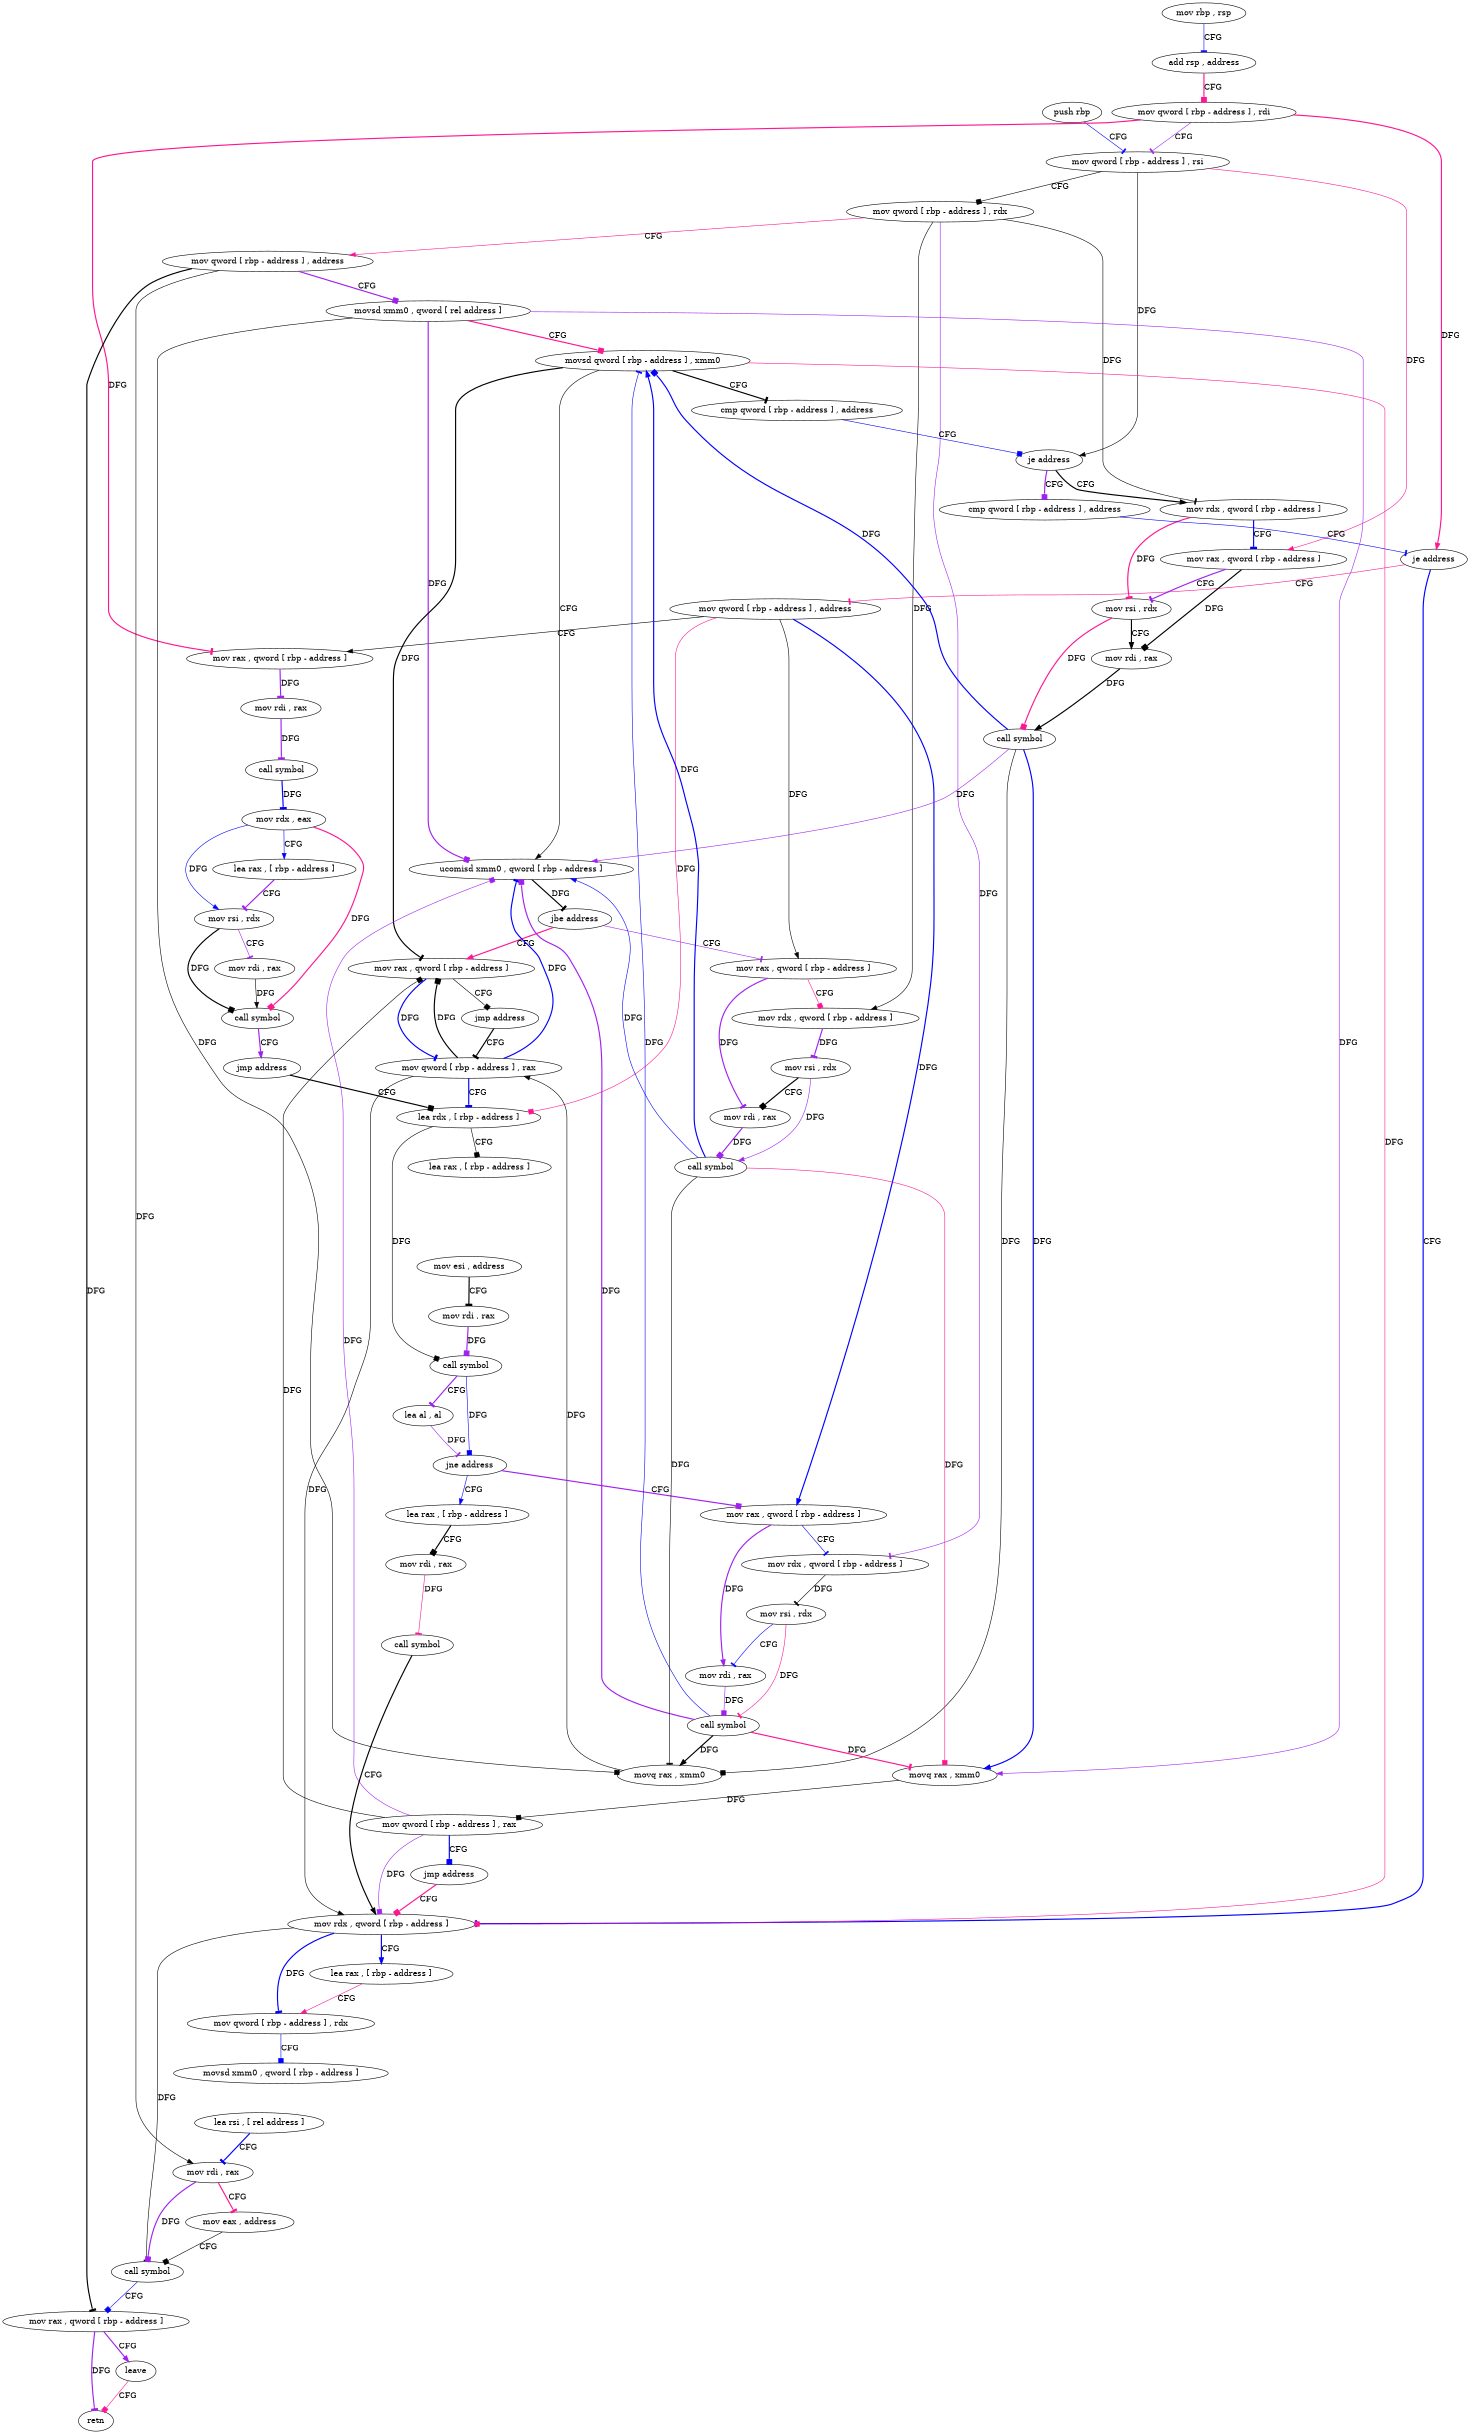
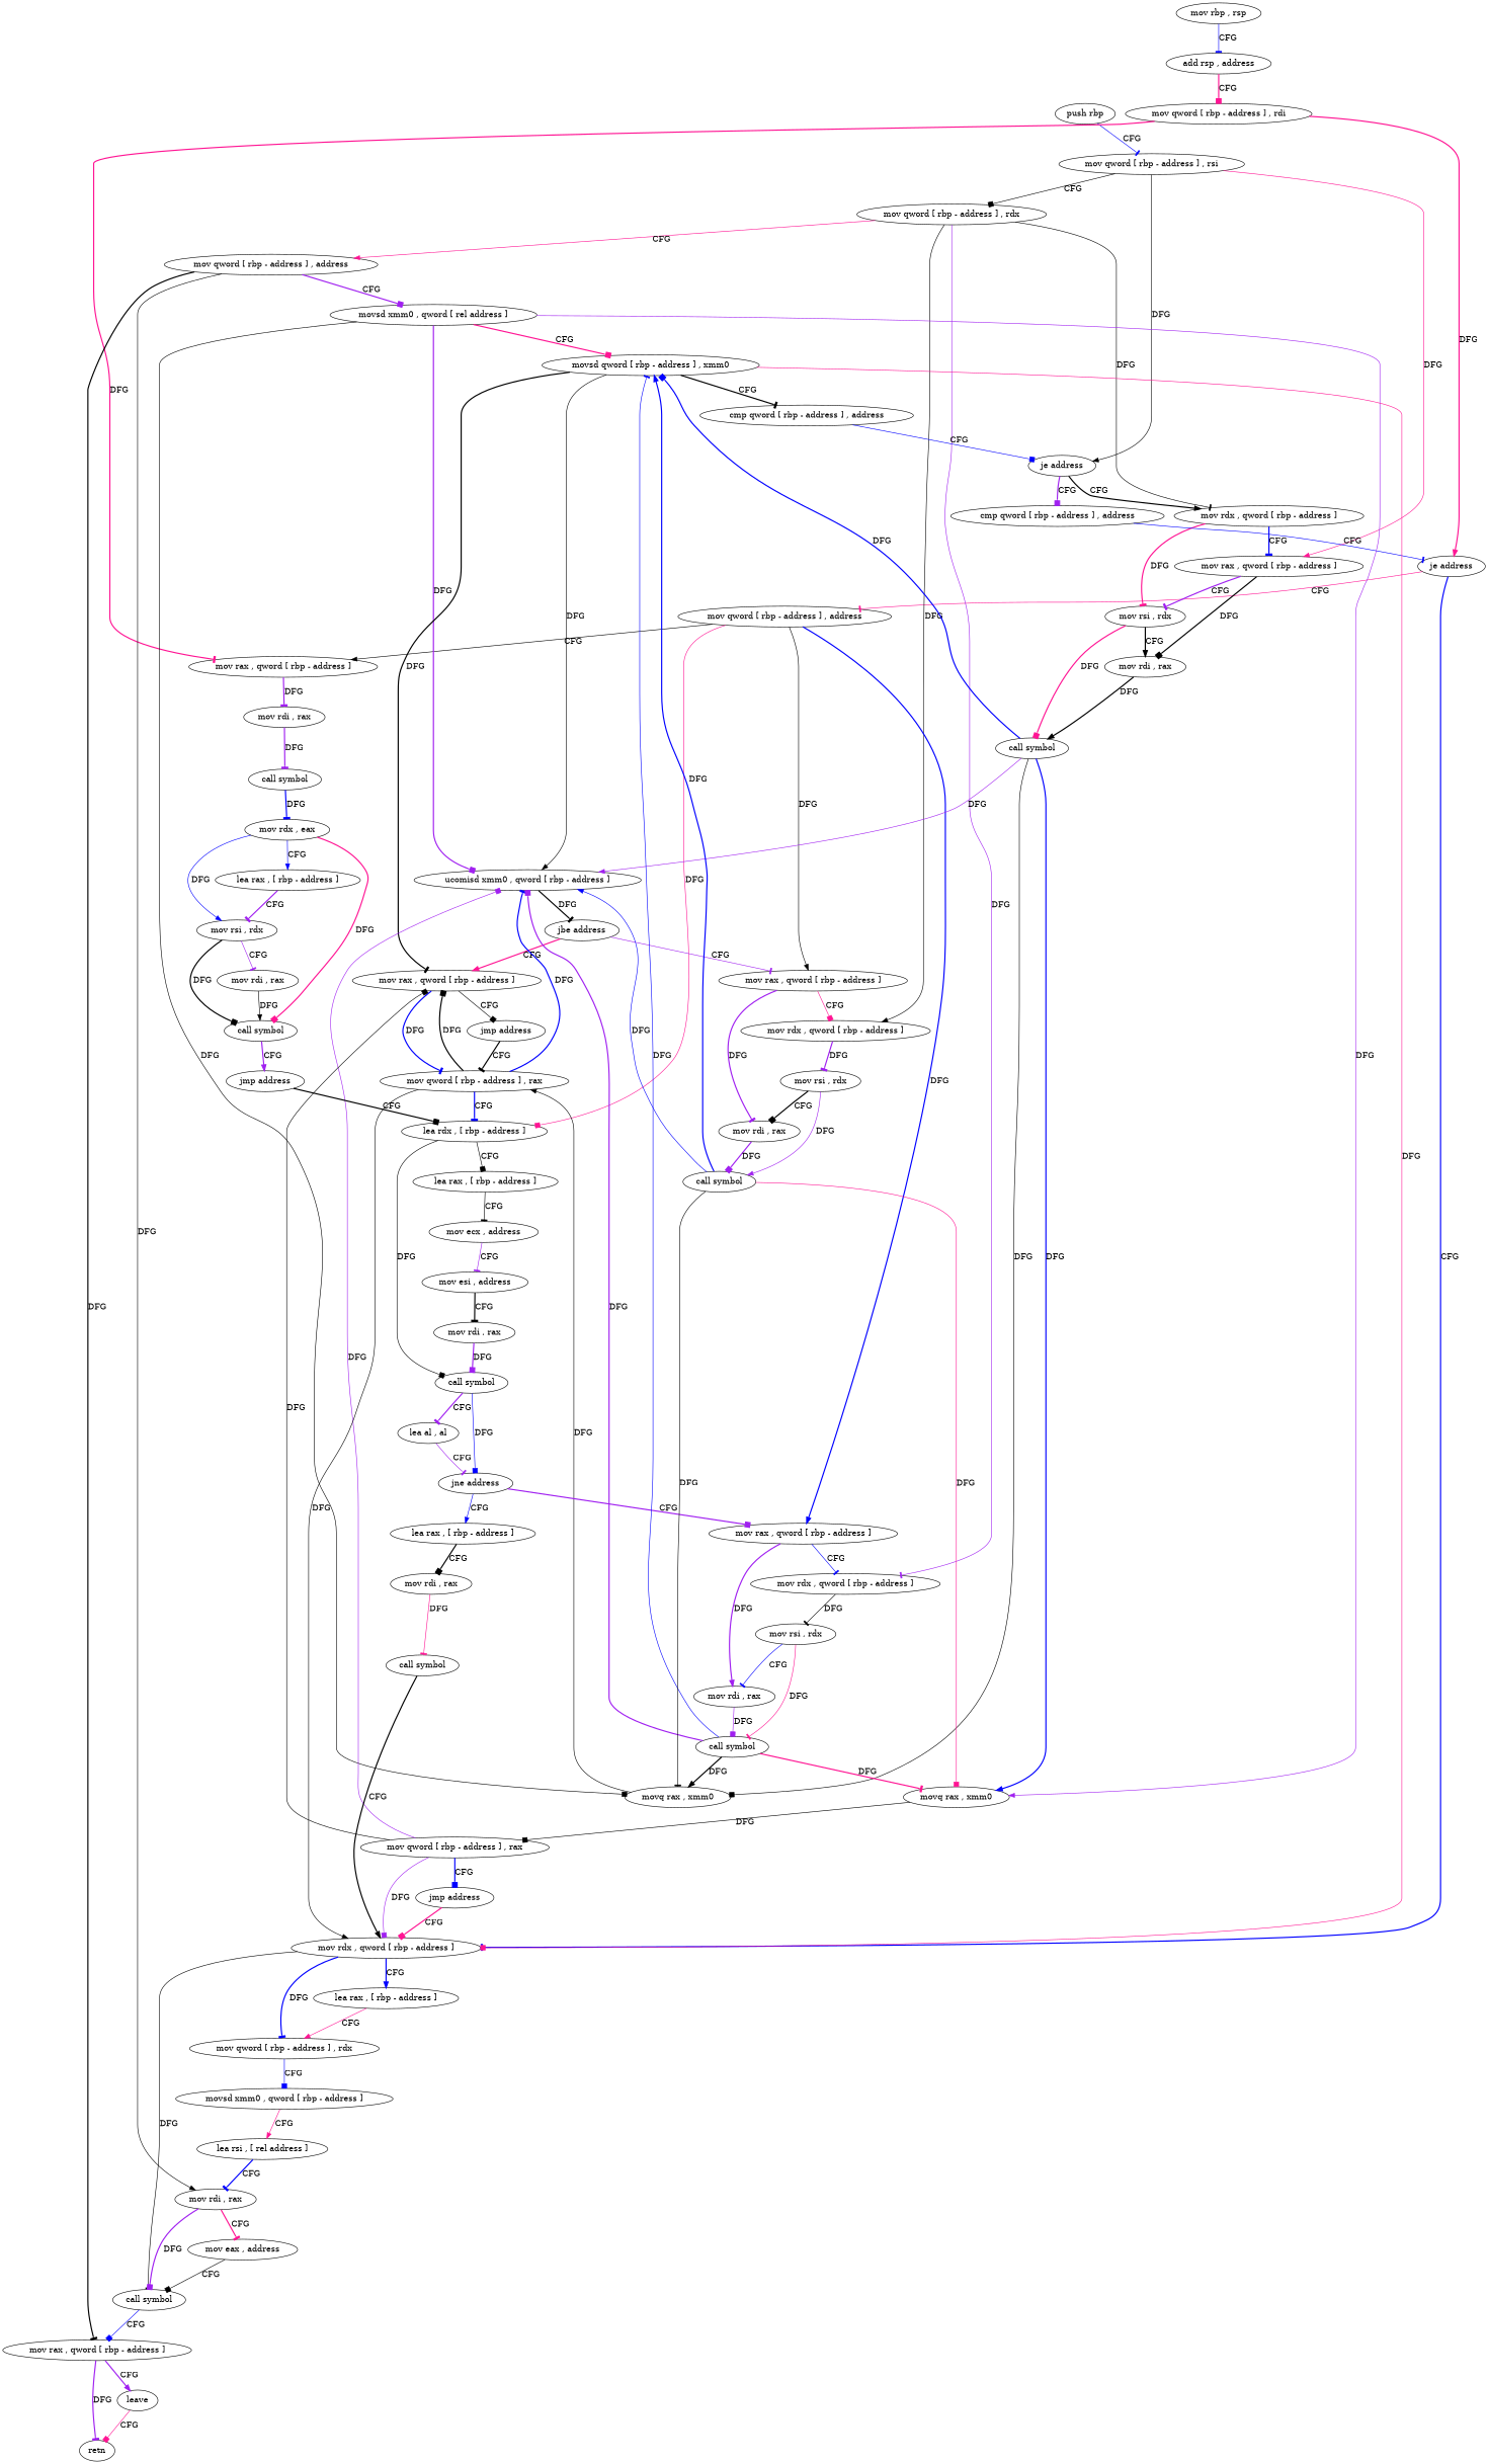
  digraph {
    edge [arrowhead=tee color=black style=solid]
    n1 [label="push rbp"]
    n2 [label="mov qword [ rbp - address ] , rsi"]
    n3 [label="mov rbp , rsp"]
    n4 [label="add rsp , address"]
    n5 [label="mov qword [ rbp - address ] , rdi"]
    n6 [label="je address"]
    n7 [label="mov rax , qword [ rbp - address ]"]
    n8 [label="mov qword [ rbp - address ] , rdx"]
    n9 [label="je address"]
    n10 [label="mov rax , qword [ rbp - address ]"]
    n11 [label="mov rdx , qword [ rbp - address ]"]
    n12 [label="mov qword [ rbp - address ] , address"]
    n13 [label="mov rdi , rax"]
    n14 [label="mov qword [ rbp - address ] , address"]
    n15 [label="mov rdx , qword [ rbp - address ]"]
    n16 [label="mov rdx , qword [ rbp - address ]"]
    n17 [label="mov rdx , qword [ rbp - address ]"]
    n18 [label="cmp qword [ rbp - address ] , address"]
    n19 [label="mov rsi , rdx"]
    n20 [label="mov rdi , rax"]
    n21 [label="movsd xmm0 , qword [ rel address ]"]
    n22 [label="mov rdi , rax"]
    n23 [label="mov rax , qword [ rbp - address ]"]
    n24 [label="mov rsi , rdx"]
    n25 [label="mov rsi , rdx"]
    n26 [label="movsd qword [ rbp - address ] , xmm0"]
    n27 [label="movq rax , xmm0"]
    n28 [label="ucomisd xmm0 , qword [ rbp - address ]"]
    n29 [label="movq rax , xmm0"]
    n30 [label="call symbol"]
    n31 [label="mov eax , address"]
    n32 [label=leave]
    n33 [label=retn]
    n34 [label="cmp qword [ rbp - address ] , address"]
    n35 [label="mov rax , qword [ rbp - address ]"]
    n36 [label="mov qword [ rbp - address ] , rax"]
    n37 [label="jbe address"]
    n38 [label="mov qword [ rbp - address ] , rax"]
    n39 [label="lea rax , [ rbp - address ]"]
    n40 [label="mov qword [ rbp - address ] , rdx"]
    n41 [label="jmp address"]
    n42 [label="call symbol"]
    n43 [label="lea rdx , [ rbp - address ]"]
    n44 [label="mov rax , qword [ rbp - address ]"]
    n45 [label="mov rax , qword [ rbp - address ]"]
    n46 [label="movsd xmm0 , qword [ rbp - address ]"]
    n47 [label="lea rax , [ rbp - address ]"]
    n48 [label="call symbol"]
    n49 [label="mov rdi , rax"]
    n50 [label="mov rdi , rax"]
    n51 [label="jmp address"]
    n52 [label="lea rsi , [ rel address ]"]
    n53 [label="call symbol"]
    n54 [label="mov rdx , eax"]
    n55 [label="lea rax , [ rbp - address ]"]
    n56 [label="mov rsi , rdx"]
    n57 [label="call symbol"]
    n58 [label="mov rdi , rax"]
    n59 [label="jmp address"]
+   n60 [label="mov ecx , address"]
    n61 [label="lea al , al"]
    n62 [label="jne address"]
    n63 [label="mov esi , address"]
    n64 [label="mov rdi , rax"]
    n65 [label="lea rax , [ rbp - address ]"]
    n66 [label="mov rdi , rax"]
    n67 [label="call symbol"]
    n68 [label="call symbol"]
    n69 [label="call symbol"]
    n1 -> n2 [color=blue label=CFG]
    n2 -> n8 [arrowhead=box label=CFG]
    n2 -> n9 [arrowhead=normal label=DFG]
    n2 -> n10 [arrowhead=normal color=deeppink label=DFG]
    n3 -> n4 [color=blue label=CFG]
    n4 -> n5 [arrowhead=box color=deeppink label=CFG style=bold]
-   n5 -> n2 [color=purple label=CFG]
    n5 -> n6 [arrowhead=normal color=deeppink label=DFG style=bold]
    n5 -> n7 [color=deeppink label=DFG style=bold]
    n6 -> n11 [color=blue label=CFG style=bold]
    n6 -> n12 [color=deeppink label=CFG]
    n7 -> n13 [color=purple label=DFG style=bold]
    n8 -> n14 [arrowhead=normal color=deeppink label=CFG]
    n8 -> n15 [label=DFG]
    n8 -> n16 [color=purple label=DFG]
    n8 -> n17 [arrowhead=normal label=DFG]
    n9 -> n15 [arrowhead=normal label=CFG style=bold]
    n9 -> n18 [arrowhead=box color=purple label=CFG style=bold]
    n10 -> n19 [color=purple label=CFG style=bold]
    n10 -> n20 [arrowhead=box label=DFG style=bold]
    n11 -> n30 [label=DFG]
    n11 -> n39 [arrowhead=normal color=blue label=CFG style=bold]
    n11 -> n40 [color=blue label=DFG style=bold]
    n12 -> n7 [arrowhead=normal label=CFG]
    n12 -> n43 [arrowhead=box color=deeppink label=DFG]
    n12 -> n44 [arrowhead=normal color=blue label=DFG style=bold]
    n12 -> n45 [arrowhead=normal label=DFG]
    n13 -> n53 [color=purple label=DFG style=bold]
    n14 -> n21 [arrowhead=box color=purple label=CFG style=bold]
    n14 -> n22 [arrowhead=normal label=DFG]
    n14 -> n23 [label=DFG style=bold]
    n15 -> n10 [color=blue label=CFG style=bold]
    n15 -> n19 [color=deeppink label=DFG style=bold]
    n16 -> n24 [label=DFG]
    n17 -> n25 [color=purple label=DFG style=bold]
    n18 -> n6 [color=blue label=CFG]
    n19 -> n20 [arrowhead=normal label=CFG style=bold]
    n19 -> n42 [arrowhead=box color=deeppink label=DFG style=bold]
    n20 -> n42 [arrowhead=normal label=DFG style=bold]
    n21 -> n26 [arrowhead=box color=deeppink label=CFG style=bold]
    n21 -> n27 [arrowhead=normal color=purple label=DFG]
    n21 -> n28 [arrowhead=box color=purple label=DFG style=bold]
    n21 -> n29 [arrowhead=box label=DFG]
    n22 -> n30 [arrowhead=box color=purple label=DFG style=bold]
    n22 -> n31 [color=deeppink label=CFG style=bold]
    n23 -> n32 [arrowhead=normal color=purple label=CFG style=bold]
    n23 -> n33 [color=purple label=DFG style=bold]
    n24 -> n49 [color=blue label=CFG]
    n24 -> n67 [color=deeppink label=DFG]
    n25 -> n50 [arrowhead=box label=CFG style=bold]
    n25 -> n69 [arrowhead=normal color=purple label=DFG]
    n26 -> n11 [arrowhead=box color=deeppink label=DFG]
-   n26 -> n28 [arrowhead=normal label=CFG]
+   n26 -> n28 [arrowhead=normal label=DFG]
    n26 -> n34 [label=CFG style=bold]
    n26 -> n35 [label=DFG style=bold]
    n27 -> n36 [arrowhead=box label=DFG]
    n28 -> n37 [label=DFG style=bold]
    n29 -> n38 [arrowhead=normal label=DFG]
    n30 -> n23 [arrowhead=box color=blue label=CFG]
    n31 -> n30 [arrowhead=box label=CFG]
    n32 -> n33 [arrowhead=box color=deeppink label=CFG]
    n34 -> n9 [arrowhead=box color=blue label=CFG]
    n35 -> n38 [color=blue label=DFG style=bold]
    n35 -> n41 [arrowhead=box label=CFG]
    n36 -> n11 [arrowhead=box color=purple label=DFG]
    n36 -> n28 [arrowhead=box color=purple label=DFG]
    n36 -> n35 [arrowhead=box label=DFG]
    n36 -> n51 [arrowhead=box color=blue label=CFG style=bold]
    n37 -> n35 [arrowhead=normal color=deeppink label=CFG style=bold]
    n37 -> n45 [color=purple label=CFG]
    n38 -> n11 [arrowhead=normal label=DFG]
    n38 -> n28 [color=blue label=DFG style=bold]
    n38 -> n35 [arrowhead=box label=DFG style=bold]
    n38 -> n43 [color=blue label=CFG style=bold]
    n39 -> n40 [arrowhead=normal color=deeppink label=CFG]
    n40 -> n46 [arrowhead=box color=blue label=CFG]
    n41 -> n38 [label=CFG style=bold]
    n42 -> n26 [arrowhead=box color=blue label=DFG style=bold]
    n42 -> n27 [arrowhead=normal color=blue label=DFG style=bold]
    n42 -> n28 [arrowhead=normal color=purple label=DFG]
    n42 -> n29 [arrowhead=box label=DFG]
    n43 -> n47 [arrowhead=box label=CFG]
    n43 -> n48 [arrowhead=box label=DFG]
    n44 -> n16 [color=blue label=CFG]
    n44 -> n49 [arrowhead=normal color=purple label=DFG style=bold]
    n45 -> n17 [arrowhead=box color=deeppink label=CFG]
    n45 -> n50 [color=purple label=DFG style=bold]
+   n46 -> n52 [arrowhead=normal color=deeppink label=CFG]
+   n47 -> n60 [label=CFG]
    n48 -> n61 [color=purple label=CFG style=bold]
    n48 -> n62 [arrowhead=box color=blue label=DFG]
    n49 -> n67 [arrowhead=box color=purple label=DFG]
    n50 -> n69 [arrowhead=box color=purple label=DFG style=bold]
    n51 -> n11 [arrowhead=box color=deeppink label=CFG style=bold]
    n52 -> n22 [color=blue label=CFG style=bold]
    n53 -> n54 [color=blue label=DFG style=bold]
    n54 -> n55 [arrowhead=normal color=blue label=CFG]
    n54 -> n56 [arrowhead=normal color=blue label=DFG]
    n54 -> n57 [arrowhead=box color=deeppink label=DFG style=bold]
    n55 -> n56 [color=purple label=CFG style=bold]
    n56 -> n57 [arrowhead=box label=DFG style=bold]
    n56 -> n58 [color=purple label=CFG]
    n57 -> n59 [arrowhead=normal color=purple label=CFG style=bold]
    n58 -> n57 [arrowhead=normal label=DFG]
    n59 -> n43 [arrowhead=box label=CFG style=bold]
-   n61 -> n62 [color=purple label=DFG]
+   n60 -> n63 [color=purple label=CFG]
+   n61 -> n62 [color=purple label=CFG]
    n62 -> n44 [arrowhead=box color=purple label=CFG style=bold]
    n62 -> n65 [arrowhead=normal color=blue label=CFG]
    n63 -> n64 [label=CFG style=bold]
    n64 -> n48 [arrowhead=box color=purple label=DFG style=bold]
    n65 -> n66 [arrowhead=box label=CFG style=bold]
    n66 -> n68 [color=deeppink label=DFG]
    n67 -> n26 [color=blue label=DFG]
    n67 -> n27 [color=deeppink label=DFG style=bold]
    n67 -> n28 [arrowhead=box color=purple label=DFG style=bold]
    n67 -> n29 [arrowhead=normal label=DFG style=bold]
    n68 -> n11 [arrowhead=normal label=CFG style=bold]
    n69 -> n26 [arrowhead=normal color=blue label=DFG style=bold]
    n69 -> n27 [arrowhead=box color=deeppink label=DFG]
    n69 -> n28 [arrowhead=normal color=blue label=DFG]
    n69 -> n29 [label=DFG]
  }
